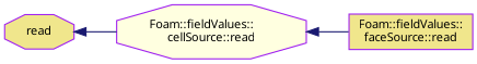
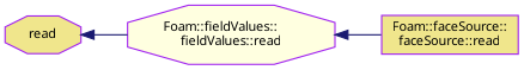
  digraph {
    fontname="Noto Sans"
    rankdir=LR
    node [color=purple fillcolor=khaki fontname="Noto Sans" fontsize=10 shape=octagon style=filled]
    edge [color=midnightblue dir=back fontname="Noto Sans" fontsize=10 labelfontname=Helvetica labelfontsize=10 style=solid]
    n1 [fontcolor=black height=0.2 label=read width=0.4]
-   n2 [fillcolor=lightyellow height=0.2 label="Foam::fieldValues::\lcellSource::read" width=0.4]
-   n3 [height=0.2 label="Foam::fieldValues::\lfaceSource::read" shape=box width=0.4]
+   n2 [fillcolor=lightyellow height=0.2 label="Foam::fieldValues::\lfieldValues::read" width=0.4]
+   n3 [height=0.2 label="Foam::faceSource::\lfaceSource::read" shape=box width=0.4]
    n1 -> n2
    n2 -> n3
  }
